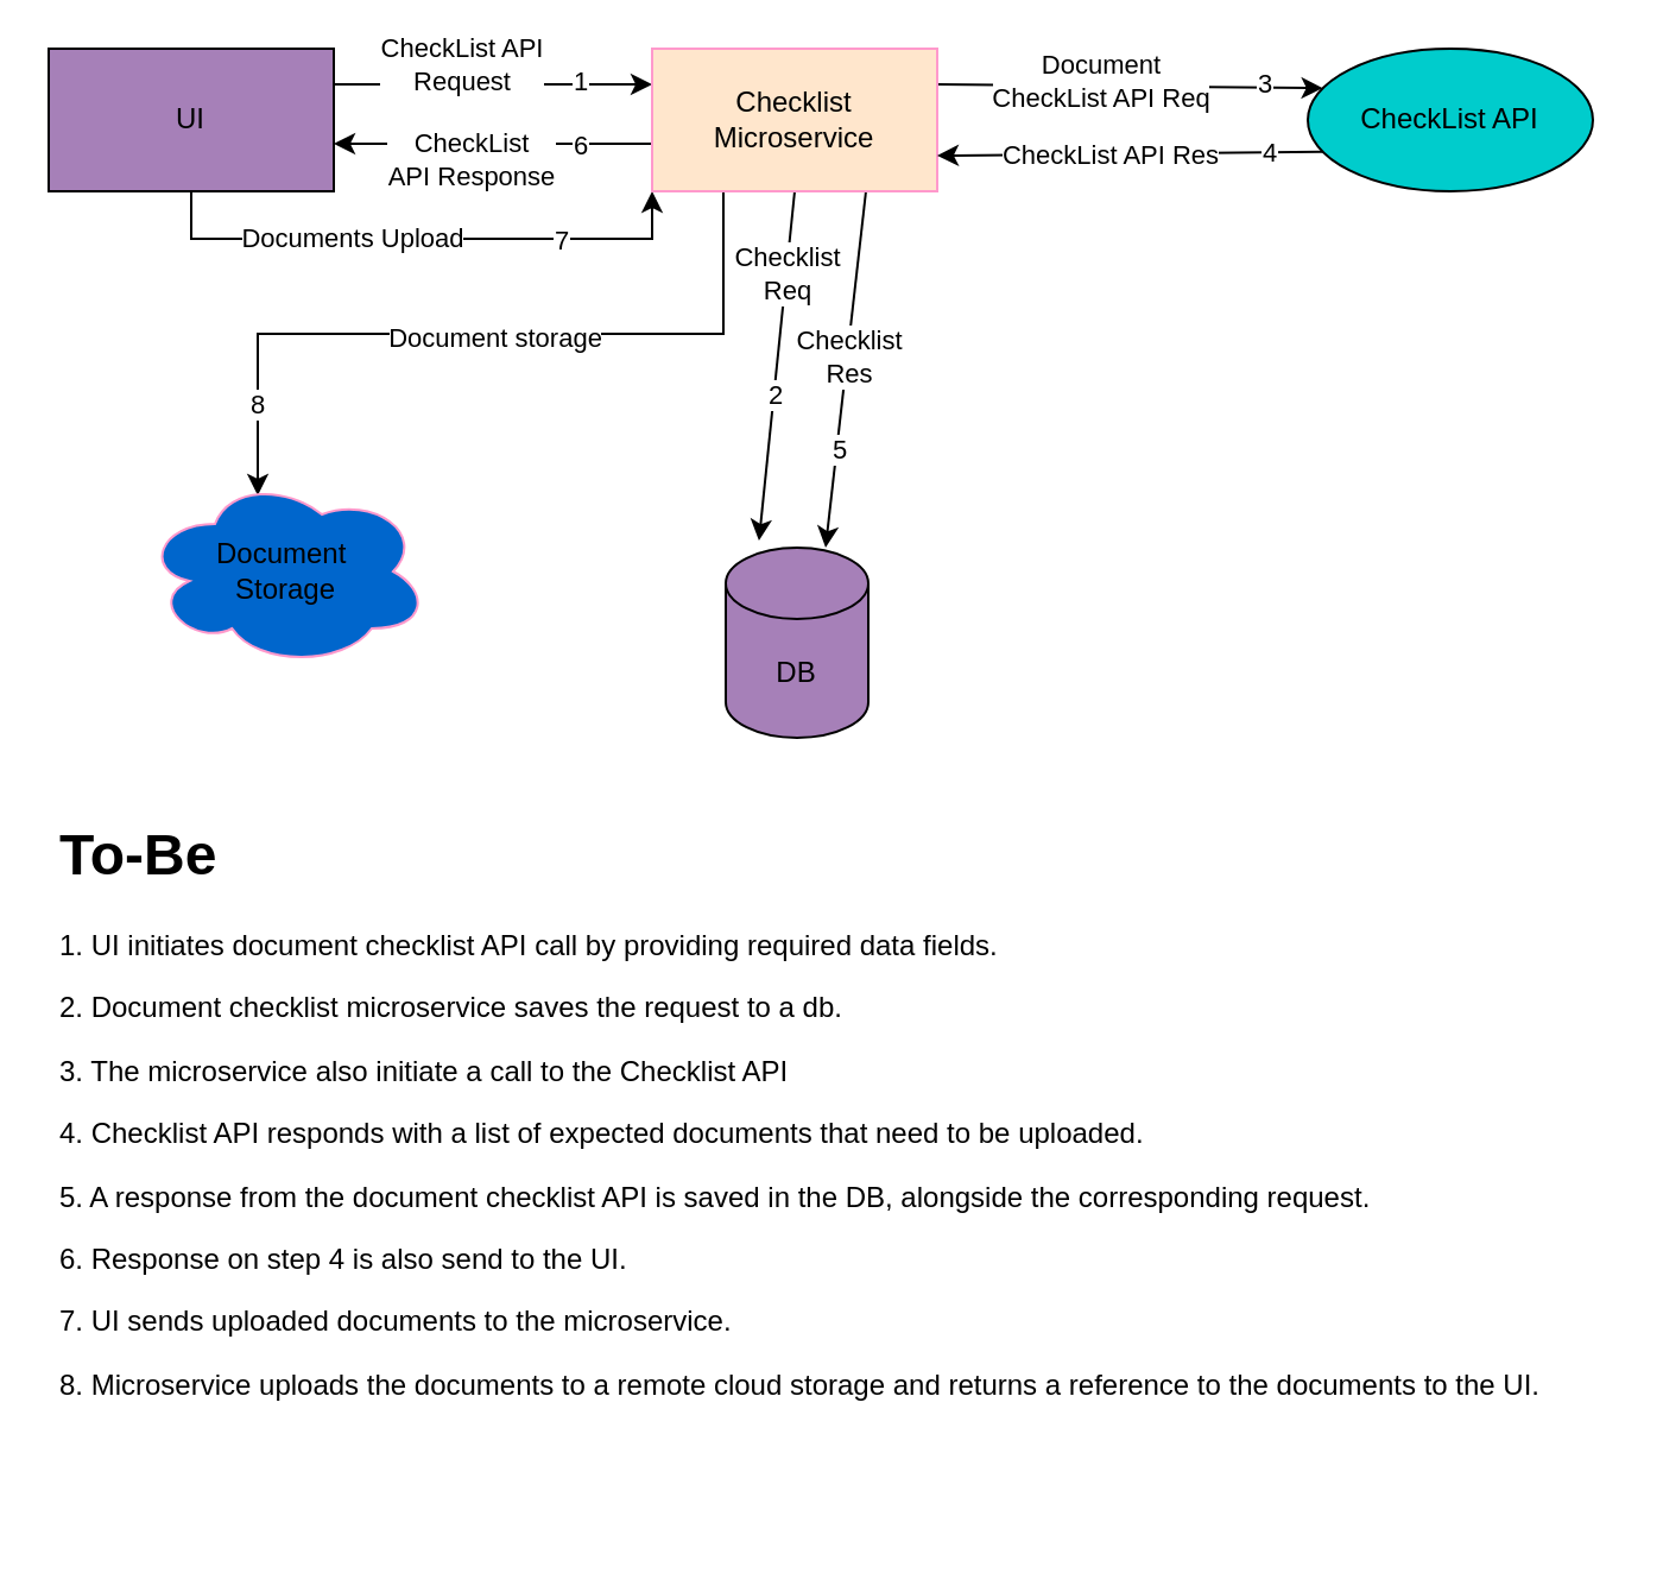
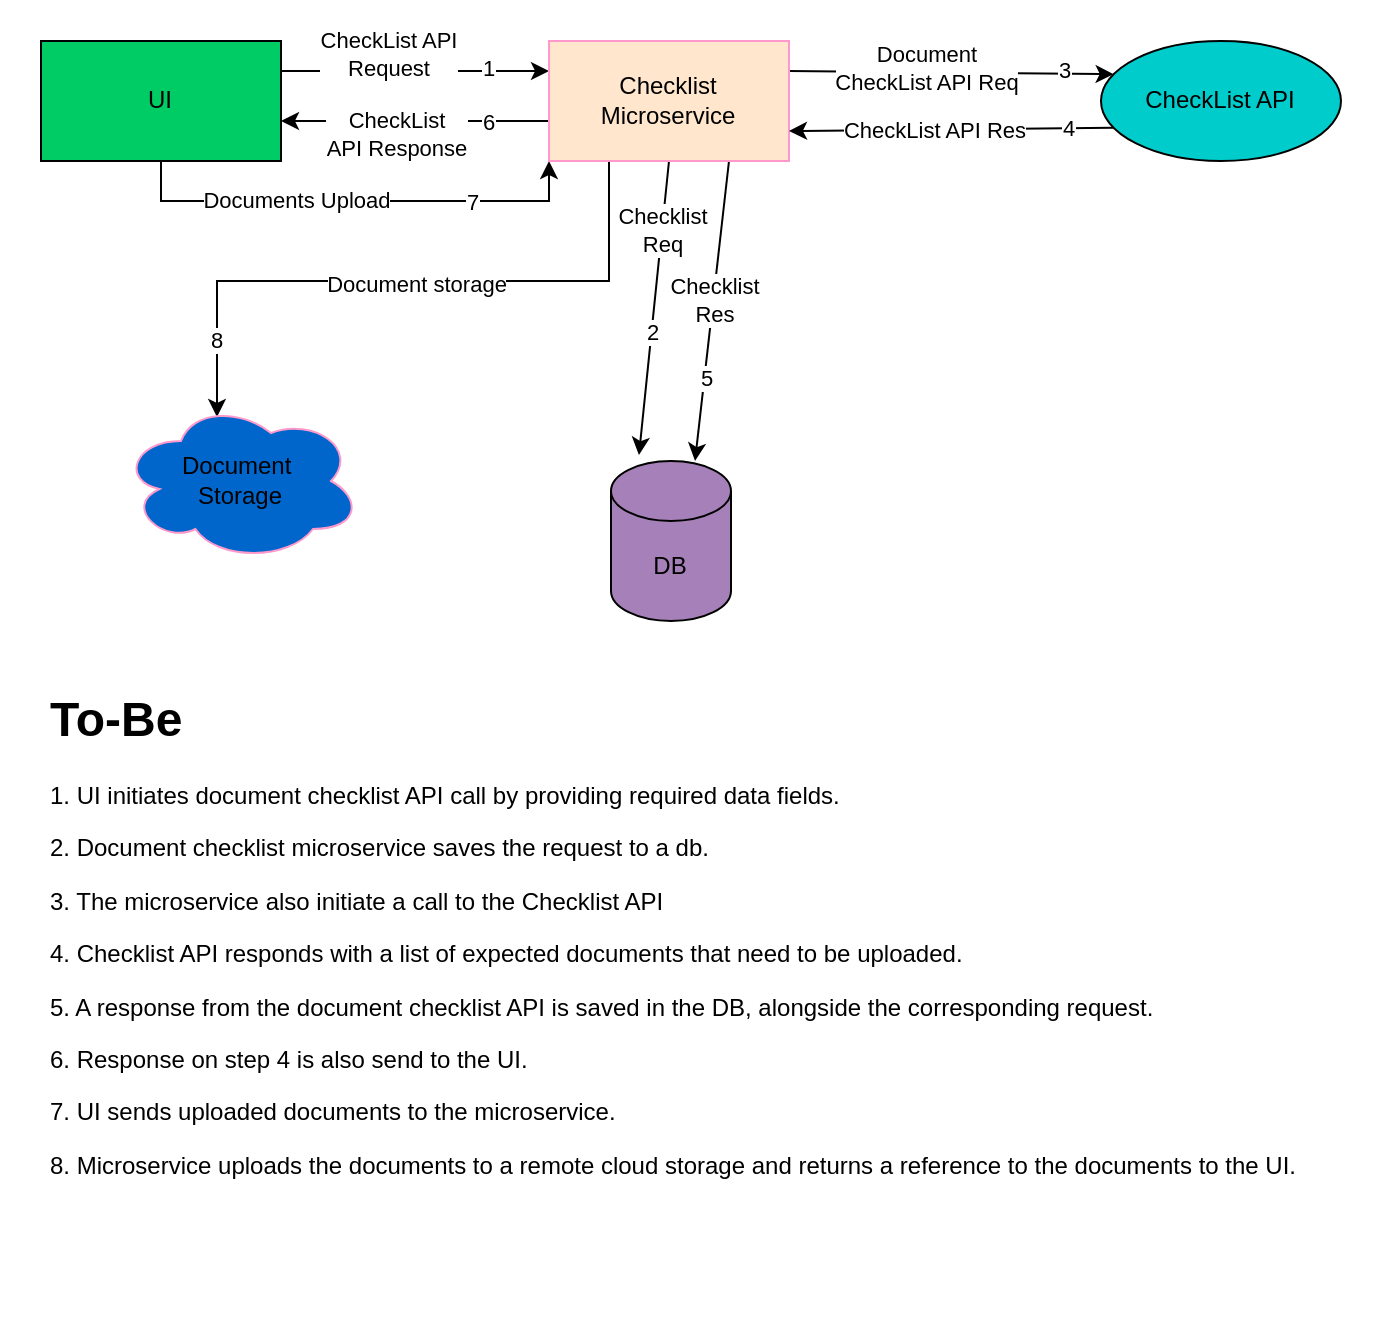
  <mxCell id="0" />
  <mxCell id="1" parent="0" />
  <mxCell id="2" style="edgeStyle=none;rounded=0;orthogonalLoop=1;jettySize=auto;html=1;exitX=1;exitY=0.25;exitDx=0;exitDy=0;entryX=0;entryY=0.25;entryDx=0;entryDy=0;" parent="1" source="8" target="24" edge="1"><mxGeometry relative="1" as="geometry" /></mxCell>
  <mxCell id="3" value="CheckList API&lt;br&gt;Request" style="edgeLabel;html=1;align=center;verticalAlign=middle;resizable=0;points=[];" parent="2" vertex="1" connectable="0"><mxGeometry x="-0.209" y="-1" relative="1" as="geometry"><mxPoint y="-9" as="offset" /></mxGeometry></mxCell>
  <mxCell id="4" value="1" style="edgeLabel;html=1;align=center;verticalAlign=middle;resizable=0;points=[];strokeColor=#B5739D;" vertex="1" connectable="0" parent="2"><mxGeometry x="0.537" y="1" relative="1" as="geometry"><mxPoint as="offset" /></mxGeometry></mxCell>
  <mxCell id="5" style="edgeStyle=orthogonalEdgeStyle;rounded=0;orthogonalLoop=1;jettySize=auto;html=1;exitX=0.5;exitY=1;exitDx=0;exitDy=0;entryX=0;entryY=1;entryDx=0;entryDy=0;" parent="1" source="8" target="24" edge="1"><mxGeometry relative="1" as="geometry" /></mxCell>
  <mxCell id="6" value="Documents Upload" style="edgeLabel;html=1;align=center;verticalAlign=middle;resizable=0;points=[];" parent="5" vertex="1" connectable="0"><mxGeometry x="-0.256" y="1" relative="1" as="geometry"><mxPoint as="offset" /></mxGeometry></mxCell>
  <mxCell id="7" value="7" style="edgeLabel;html=1;align=center;verticalAlign=middle;resizable=0;points=[];" vertex="1" connectable="0" parent="5"><mxGeometry x="0.496" relative="1" as="geometry"><mxPoint as="offset" /></mxGeometry></mxCell>
- <mxCell id="8" value="UI" style="rounded=0;whiteSpace=wrap;html=1;fillColor=#a680b8;" parent="1" vertex="1"><mxGeometry x="20" y="20" width="120" height="60" as="geometry" /></mxCell>
+ <mxCell id="8" value="UI" style="rounded=0;whiteSpace=wrap;html=1;fillColor=#00CC66;" parent="1" vertex="1"><mxGeometry x="20" y="20" width="120" height="60" as="geometry" /></mxCell>
  <mxCell id="9" style="edgeStyle=none;rounded=0;orthogonalLoop=1;jettySize=auto;html=1;exitX=1;exitY=0.25;exitDx=0;exitDy=0;entryX=0;entryY=0.25;entryDx=0;entryDy=0;" parent="1" source="24" target="28" edge="1"><mxGeometry relative="1" as="geometry" /></mxCell>
  <mxCell id="10" value="Document&lt;br&gt;CheckList API Req" style="edgeLabel;html=1;align=center;verticalAlign=middle;resizable=0;points=[];" parent="9" vertex="1" connectable="0"><mxGeometry x="-0.167" y="2" relative="1" as="geometry"><mxPoint as="offset" /></mxGeometry></mxCell>
  <mxCell id="11" value="3" style="edgeLabel;html=1;align=center;verticalAlign=middle;resizable=0;points=[];" vertex="1" connectable="0" parent="9"><mxGeometry x="0.692" y="2" relative="1" as="geometry"><mxPoint as="offset" /></mxGeometry></mxCell>
  <mxCell id="12" style="edgeStyle=none;rounded=0;orthogonalLoop=1;jettySize=auto;html=1;exitX=0.75;exitY=1;exitDx=0;exitDy=0;entryX=0.7;entryY=0;entryDx=0;entryDy=0;entryPerimeter=0;" parent="1" source="24" target="29" edge="1"><mxGeometry relative="1" as="geometry" /></mxCell>
  <mxCell id="13" value="Checklist&lt;br&gt;Res" style="edgeLabel;html=1;align=center;verticalAlign=middle;resizable=0;points=[];" parent="12" vertex="1" connectable="0"><mxGeometry x="-0.077" relative="1" as="geometry"><mxPoint as="offset" /></mxGeometry></mxCell>
  <mxCell id="14" value="5" style="edgeLabel;html=1;align=center;verticalAlign=middle;resizable=0;points=[];" vertex="1" connectable="0" parent="12"><mxGeometry x="0.446" y="1" relative="1" as="geometry"><mxPoint as="offset" /></mxGeometry></mxCell>
  <mxCell id="15" style="edgeStyle=none;rounded=0;orthogonalLoop=1;jettySize=auto;html=1;exitX=0.5;exitY=1;exitDx=0;exitDy=0;entryX=0.233;entryY=-0.037;entryDx=0;entryDy=0;entryPerimeter=0;" parent="1" source="24" target="29" edge="1"><mxGeometry relative="1" as="geometry" /></mxCell>
  <mxCell id="16" value="Checklist&lt;br&gt;Req" style="edgeLabel;html=1;align=center;verticalAlign=middle;resizable=0;points=[];" parent="15" vertex="1" connectable="0"><mxGeometry x="-0.528" relative="1" as="geometry"><mxPoint as="offset" /></mxGeometry></mxCell>
  <mxCell id="17" value="2" style="edgeLabel;html=1;align=center;verticalAlign=middle;resizable=0;points=[];" vertex="1" connectable="0" parent="15"><mxGeometry x="0.165" relative="1" as="geometry"><mxPoint as="offset" /></mxGeometry></mxCell>
  <mxCell id="18" style="edgeStyle=orthogonalEdgeStyle;rounded=0;orthogonalLoop=1;jettySize=auto;html=1;exitX=0.25;exitY=1;exitDx=0;exitDy=0;entryX=0.4;entryY=0.1;entryDx=0;entryDy=0;entryPerimeter=0;" parent="1" source="24" target="31" edge="1"><mxGeometry relative="1" as="geometry" /></mxCell>
  <mxCell id="19" value="Document storage" style="edgeLabel;html=1;align=center;verticalAlign=middle;resizable=0;points=[];" parent="18" vertex="1" connectable="0"><mxGeometry x="-0.033" y="1" relative="1" as="geometry"><mxPoint as="offset" /></mxGeometry></mxCell>
  <mxCell id="20" value="8" style="edgeLabel;html=1;align=center;verticalAlign=middle;resizable=0;points=[];" vertex="1" connectable="0" parent="18"><mxGeometry x="0.762" y="-1" relative="1" as="geometry"><mxPoint as="offset" /></mxGeometry></mxCell>
  <mxCell id="21" style="edgeStyle=none;rounded=0;orthogonalLoop=1;jettySize=auto;html=1;exitX=0;exitY=0.75;exitDx=0;exitDy=0;entryX=1;entryY=0.75;entryDx=0;entryDy=0;" parent="1" edge="1"><mxGeometry relative="1" as="geometry"><mxPoint x="274" y="60" as="sourcePoint" /><mxPoint x="140" y="60" as="targetPoint" /></mxGeometry></mxCell>
  <mxCell id="22" value="CheckList&lt;br&gt;API Response" style="edgeLabel;html=1;align=center;verticalAlign=middle;resizable=0;points=[];" parent="21" vertex="1" connectable="0"><mxGeometry x="0.388" y="-1" relative="1" as="geometry"><mxPoint x="16" y="7" as="offset" /></mxGeometry></mxCell>
  <mxCell id="23" value="6" style="edgeLabel;html=1;align=center;verticalAlign=middle;resizable=0;points=[];" vertex="1" connectable="0" parent="21"><mxGeometry x="-0.537" relative="1" as="geometry"><mxPoint as="offset" /></mxGeometry></mxCell>
  <mxCell id="24" value="Checklist&lt;br&gt;Microservice" style="rounded=0;whiteSpace=wrap;html=1;strokeColor=#FF99CC;fillColor=#ffe6cc;" parent="1" vertex="1"><mxGeometry x="274" y="20" width="120" height="60" as="geometry" /></mxCell>
  <mxCell id="25" style="edgeStyle=none;rounded=0;orthogonalLoop=1;jettySize=auto;html=1;exitX=0;exitY=0.75;exitDx=0;exitDy=0;entryX=1;entryY=0.75;entryDx=0;entryDy=0;" parent="1" source="28" target="24" edge="1"><mxGeometry relative="1" as="geometry" /></mxCell>
  <mxCell id="26" value="CheckList API Res" style="edgeLabel;html=1;align=center;verticalAlign=middle;resizable=0;points=[];" parent="25" vertex="1" connectable="0"><mxGeometry x="0.103" relative="1" as="geometry"><mxPoint as="offset" /></mxGeometry></mxCell>
  <mxCell id="27" value="4" style="edgeLabel;html=1;align=center;verticalAlign=middle;resizable=0;points=[];" vertex="1" connectable="0" parent="25"><mxGeometry x="-0.718" relative="1" as="geometry"><mxPoint as="offset" /></mxGeometry></mxCell>
  <mxCell id="28" value="CheckList API" style="ellipse;whiteSpace=wrap;html=1;fillColor=#00CCCC;" parent="1" vertex="1"><mxGeometry x="550" y="20" width="120" height="60" as="geometry" /></mxCell>
  <mxCell id="29" value="DB" style="shape=cylinder3;whiteSpace=wrap;html=1;boundedLbl=1;backgroundOutline=1;size=15;fillColor=#A680B8;" parent="1" vertex="1"><mxGeometry x="305" y="230" width="60" height="80" as="geometry" /></mxCell>
  <mxCell id="30" value="&lt;h1&gt;To-Be&lt;/h1&gt;&lt;p&gt;1. UI initiates document checklist API call by providing required data fields.&lt;/p&gt;&lt;p&gt;2. Document checklist microservice saves the request to a db.&lt;/p&gt;&lt;p&gt;3. The microservice also initiate a call to the Checklist API&lt;/p&gt;&lt;p&gt;4. Checklist API responds with a list of expected documents that need to be uploaded.&lt;/p&gt;&lt;p&gt;5. A response from the document checklist API is saved in the DB, alongside the corresponding request.&lt;/p&gt;&lt;p&gt;6. Response on step 4 is also send to the UI.&lt;/p&gt;&lt;p&gt;7. UI sends uploaded documents to the microservice.&lt;/p&gt;&lt;p&gt;8. Microservice uploads the documents to a remote cloud storage and returns a reference to the documents to the UI.&lt;/p&gt;" style="text;html=1;strokeColor=none;fillColor=none;spacing=5;spacingTop=-20;whiteSpace=wrap;overflow=hidden;rounded=0;" vertex="1" parent="1"><mxGeometry x="20" y="340" width="658" height="300" as="geometry" /></mxCell>
  <mxCell id="31" value="Document&amp;nbsp;&lt;br&gt;Storage" style="ellipse;shape=cloud;whiteSpace=wrap;html=1;strokeColor=#FF99CC;fillColor=#0066CC;" vertex="1" parent="1"><mxGeometry x="60" y="200" width="120" height="80" as="geometry" /></mxCell>
